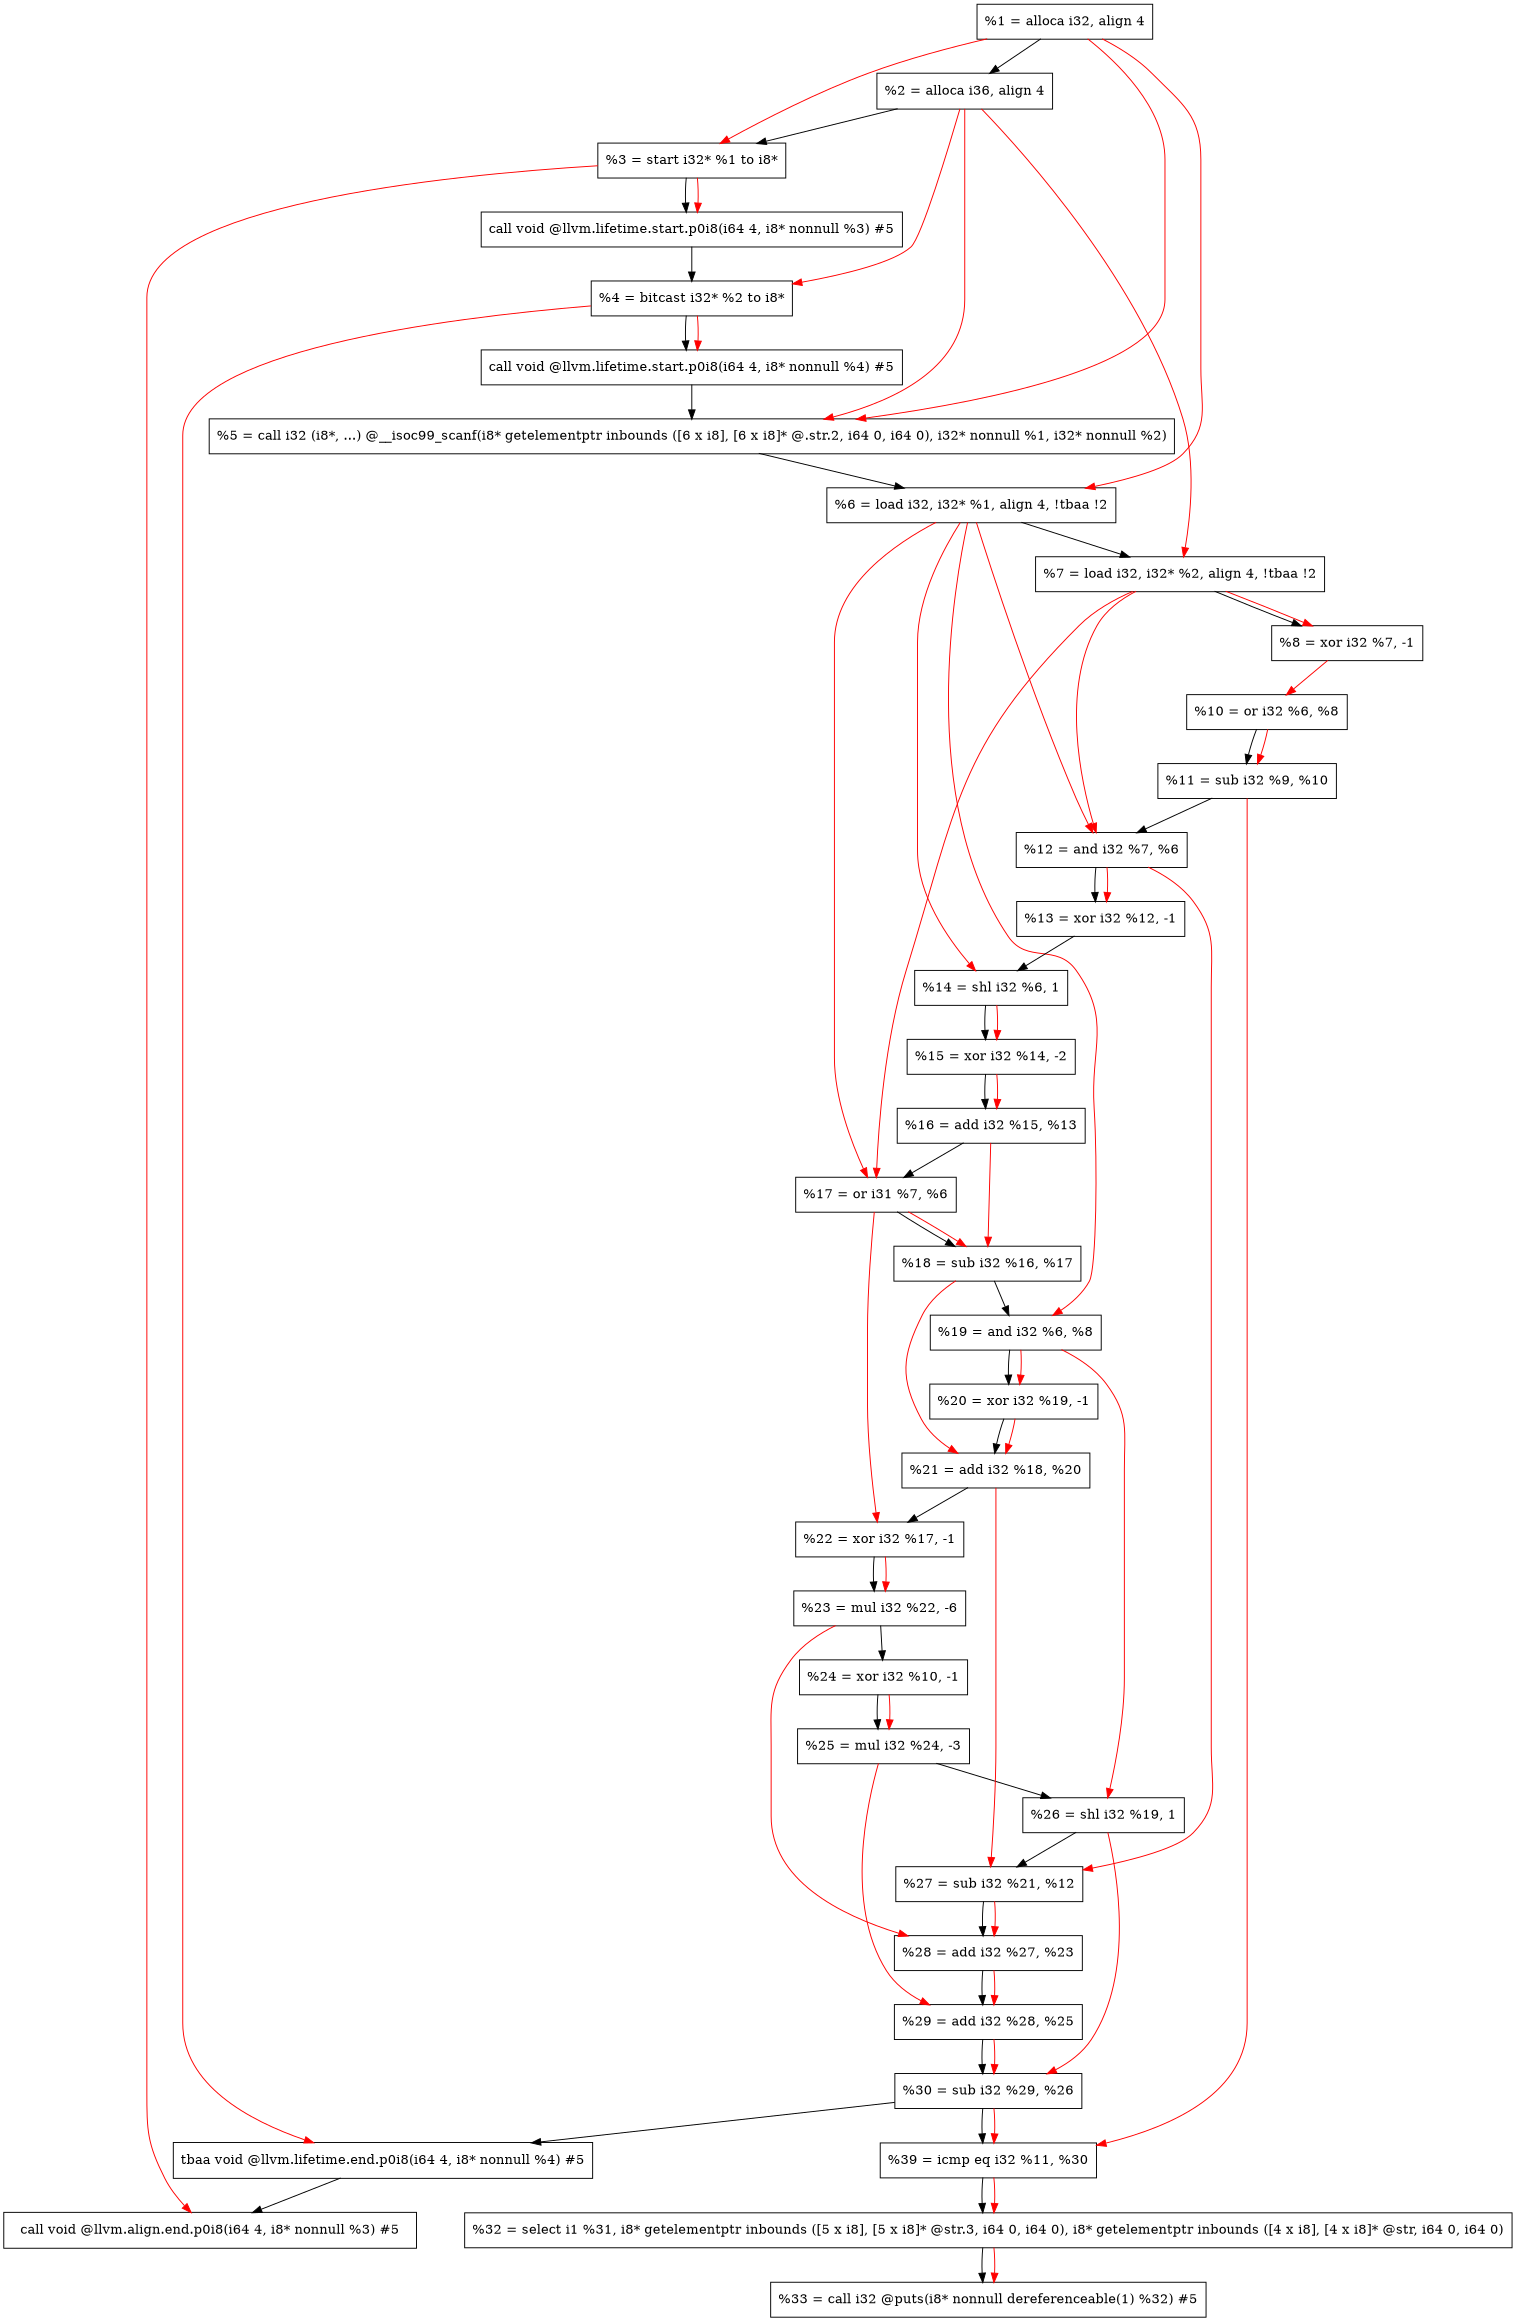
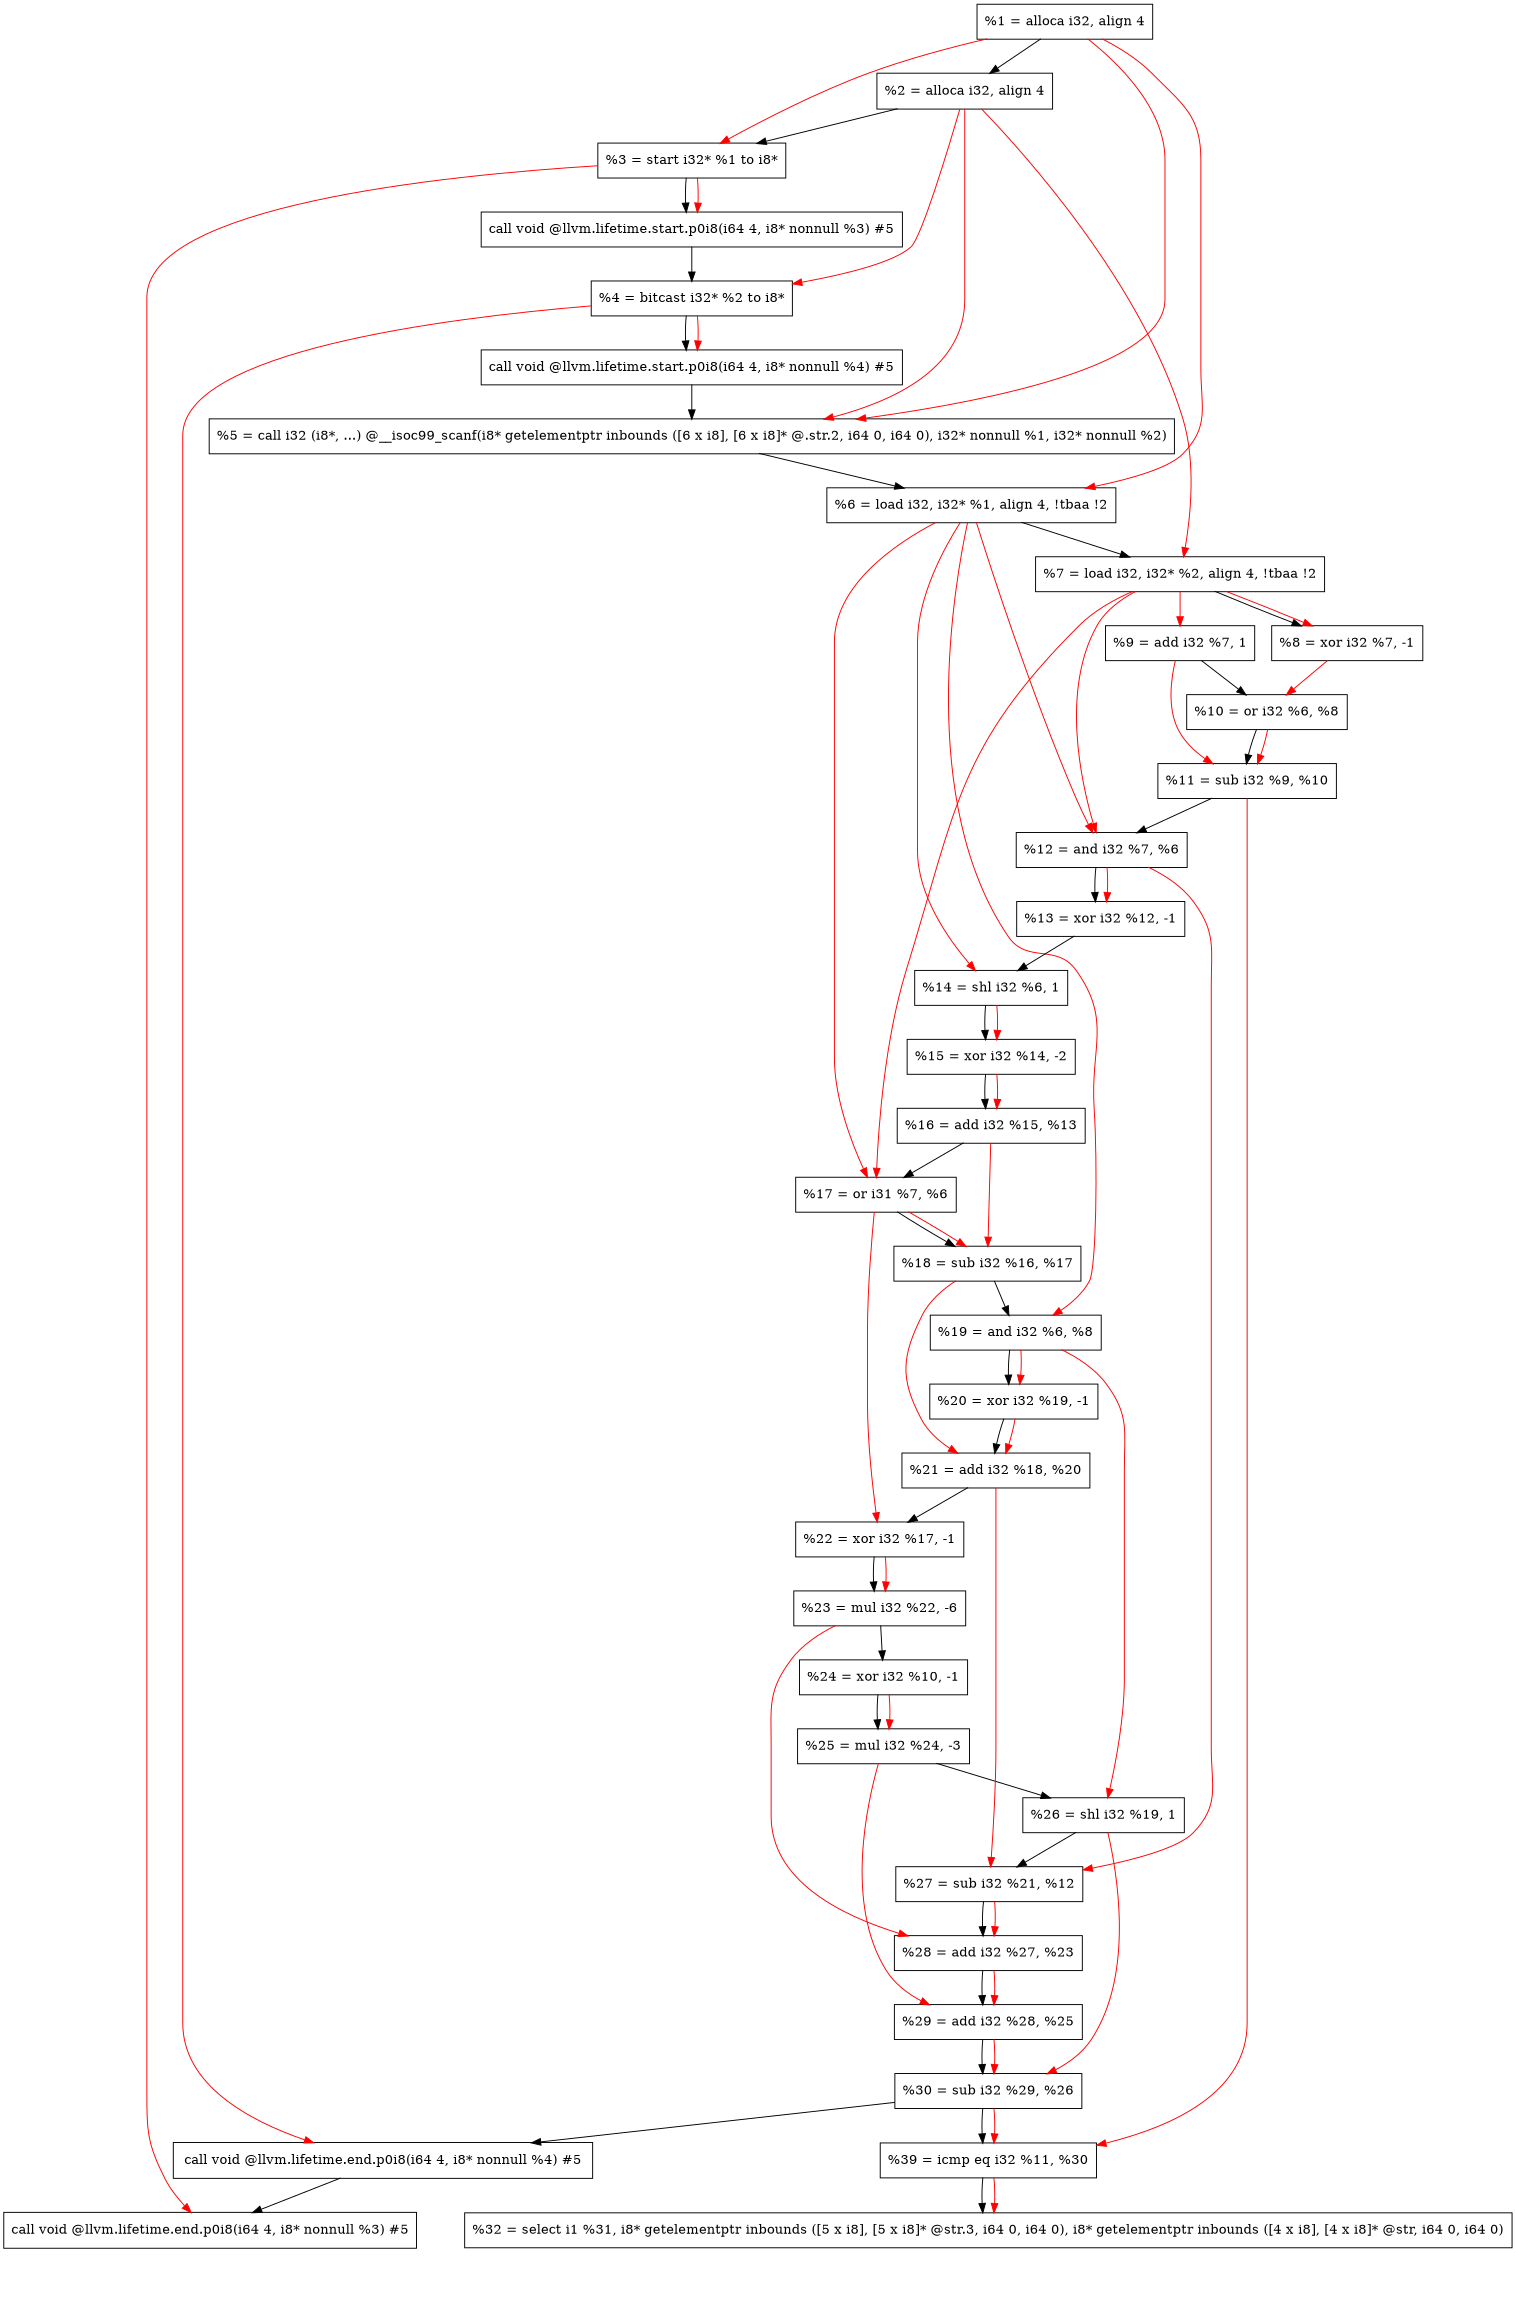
  digraph {
    node [shape=record]
    edge [color=red]
    n1 [label="  %1 = alloca i32, align 4"]
-   n2 [label="%2 = alloca i36, align 4"]
+   n2 [label="  %2 = alloca i32, align 4"]
    n3 [label="%3 = start i32* %1 to i8*"]
    n4 [label="  %5 = call i32 (i8*, ...) @__isoc99_scanf(i8* getelementptr inbounds ([6 x i8], [6 x i8]* @.str.2, i64 0, i64 0), i32* nonnull %1, i32* nonnull %2)"]
    n5 [label="  %6 = load i32, i32* %1, align 4, !tbaa !2"]
    n6 [label="  %4 = bitcast i32* %2 to i8*"]
    n7 [label="  %7 = load i32, i32* %2, align 4, !tbaa !2"]
    n8 [label="  call void @llvm.lifetime.start.p0i8(i64 4, i8* nonnull %3) #5"]
-   n9 [label="call void @llvm.align.end.p0i8(i64 4, i8* nonnull %3) #5"]
+   n9 [label="  call void @llvm.lifetime.end.p0i8(i64 4, i8* nonnull %3) #5"]
    n10 [label="  %12 = and i32 %7, %6"]
    n11 [label="  %14 = shl i32 %6, 1"]
    n12 [label="%17 = or i31 %7, %6"]
    n13 [label="  %19 = and i32 %6, %8"]
    n14 [label="  call void @llvm.lifetime.start.p0i8(i64 4, i8* nonnull %4) #5"]
-   n15 [label="tbaa void @llvm.lifetime.end.p0i8(i64 4, i8* nonnull %4) #5"]
+   n15 [label="  call void @llvm.lifetime.end.p0i8(i64 4, i8* nonnull %4) #5"]
    n16 [label="  %8 = xor i32 %7, -1"]
+   n17 [label="  %9 = add i32 %7, 1"]
    n18 [label="  %10 = or i32 %6, %8"]
    n19 [label="  %11 = sub i32 %9, %10"]
    n20 [label="  %13 = xor i32 %12, -1"]
    n21 [label="  %27 = sub i32 %21, %12"]
    n22 [label="  %15 = xor i32 %14, -2"]
    n23 [label="  %18 = sub i32 %16, %17"]
    n24 [label="  %22 = xor i32 %17, -1"]
    n25 [label="  %20 = xor i32 %19, -1"]
    n26 [label="  %26 = shl i32 %19, 1"]
    n27 [label="%39 = icmp eq i32 %11, %30"]
    n28 [label="  %24 = xor i32 %10, -1"]
    n29 [label="  %25 = mul i32 %24, -3"]
    n30 [label="  %32 = select i1 %31, i8* getelementptr inbounds ([5 x i8], [5 x i8]* @str.3, i64 0, i64 0), i8* getelementptr inbounds ([4 x i8], [4 x i8]* @str, i64 0, i64 0)"]
    n31 [label="  %28 = add i32 %27, %23"]
    n32 [label="  %16 = add i32 %15, %13"]
    n33 [label="  %21 = add i32 %18, %20"]
    n34 [label="  %23 = mul i32 %22, -6"]
    n35 [label="  %30 = sub i32 %29, %26"]
    n36 [label="  %29 = add i32 %28, %25"]
-   n37 [label="  %33 = call i32 @puts(i8* nonnull dereferenceable(1) %32) #5"]
    n1 -> n2 [color=""]
    n1 -> n3
    n1 -> n4
    n1 -> n5
    n2 -> n3 [color=""]
    n2 -> n4
    n2 -> n6
    n2 -> n7
    n3 -> n8 [color=""]
    n3 -> n8
    n3 -> n9
    n4 -> n5 [color=""]
    n5 -> n7 [color=""]
    n5 -> n10
    n5 -> n11
    n5 -> n12
    n5 -> n13
    n6 -> n14 [color=""]
    n6 -> n14
    n6 -> n15
    n7 -> n10
    n7 -> n12
    n7 -> n16 [color=""]
    n7 -> n16
+   n7 -> n17
    n8 -> n6 [color=""]
    n10 -> n20 [color=""]
    n10 -> n20
    n10 -> n21
    n11 -> n22 [color=""]
    n11 -> n22
    n12 -> n23 [color=""]
    n12 -> n23
    n12 -> n24
    n13 -> n25 [color=""]
    n13 -> n25
    n13 -> n26
    n14 -> n4 [color=""]
    n15 -> n9 [color=""]
    n16 -> n18
+   n17 -> n18 [color=""]
+   n17 -> n19
    n18 -> n19 [color=""]
    n18 -> n19
    n19 -> n10 [color=""]
    n19 -> n27
    n20 -> n11 [color=""]
    n21 -> n31 [color=""]
    n21 -> n31
    n22 -> n32 [color=""]
    n22 -> n32
    n23 -> n13 [color=""]
    n23 -> n33
    n24 -> n34 [color=""]
    n24 -> n34
    n25 -> n33 [color=""]
    n25 -> n33
    n26 -> n21 [color=""]
    n26 -> n35
    n27 -> n30 [color=""]
    n27 -> n30
    n28 -> n29 [color=""]
    n28 -> n29
    n29 -> n26 [color=""]
    n29 -> n36
-   n30 -> n37 [color=""]
-   n30 -> n37
    n31 -> n36 [color=""]
    n31 -> n36
    n32 -> n12 [color=""]
    n32 -> n23
    n33 -> n21
    n33 -> n24 [color=""]
    n34 -> n28 [color=""]
    n34 -> n31
    n35 -> n15 [color=""]
    n35 -> n27 [color=""]
    n35 -> n27
    n36 -> n35 [color=""]
    n36 -> n35
  }
